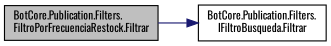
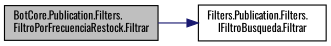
  digraph {
    rankdir=LR
    fontname=Oswald
    node [color=black fontname=Oswald fontsize=10 shape=record style=filled]
    n1 [fillcolor=grey75 fontcolor=black height=0.2 label="BotCore.Publication.Filters.\lFiltroPorFrecuenciaRestock.Filtrar" width=0.4]
-   n2 [fillcolor=white height=0.2 label="BotCore.Publication.Filters.\lIFiltroBusqueda.Filtrar" width=0.4]
+   n2 [fillcolor=white height=0.2 label="Filters.Publication.Filters.\lIFiltroBusqueda.Filtrar" width=0.4]
    n1 -> n2 [color=midnightblue fontname=Oswald fontsize=10 labelfontname=Helvetica labelfontsize=10 style=solid]
  }
